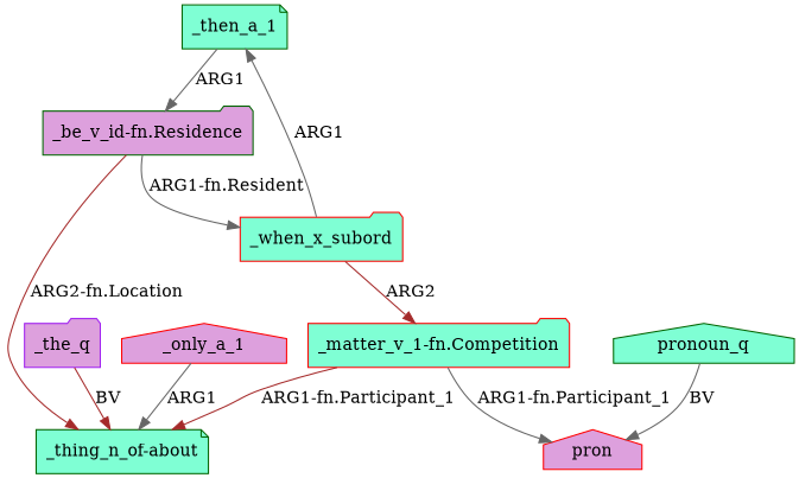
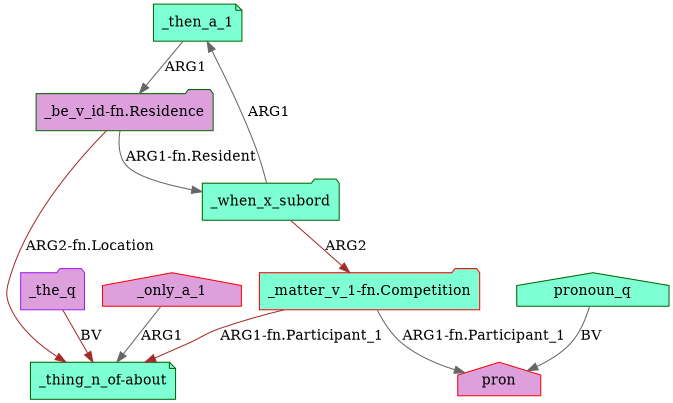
  digraph {
    node [color=darkgreen fillcolor=aquamarine shape=folder style=filled]
    edge [color=gray40]
    _then_a_1 [shape=note]
    "_be_v_id-fn.Residence" [fillcolor=plum]
    "_thing_n_of-about" [shape=note]
-   _when_x_subord [color=red]
+   _when_x_subord
    pron [color=red fillcolor=plum shape=house]
    _the_q [color=purple fillcolor=plum]
    "_matter_v_1-fn.Competition" [color=red]
    pronoun_q [shape=house]
    _only_a_1 [color=red fillcolor=plum shape=house]
    _then_a_1 -> "_be_v_id-fn.Residence" [label=ARG1]
    "_be_v_id-fn.Residence" -> "_thing_n_of-about" [color=brown label="ARG2-fn.Location"]
    "_be_v_id-fn.Residence" -> _when_x_subord [label="ARG1-fn.Resident"]
    _when_x_subord -> _then_a_1 [label=ARG1]
    _when_x_subord -> "_matter_v_1-fn.Competition" [color=brown label=ARG2]
    _the_q -> "_thing_n_of-about" [color=brown label=BV]
    "_matter_v_1-fn.Competition" -> "_thing_n_of-about" [color=brown label="ARG1-fn.Participant_1"]
    "_matter_v_1-fn.Competition" -> pron [label="ARG1-fn.Participant_1"]
    pronoun_q -> pron [label=BV]
    _only_a_1 -> "_thing_n_of-about" [label=ARG1]
  }
